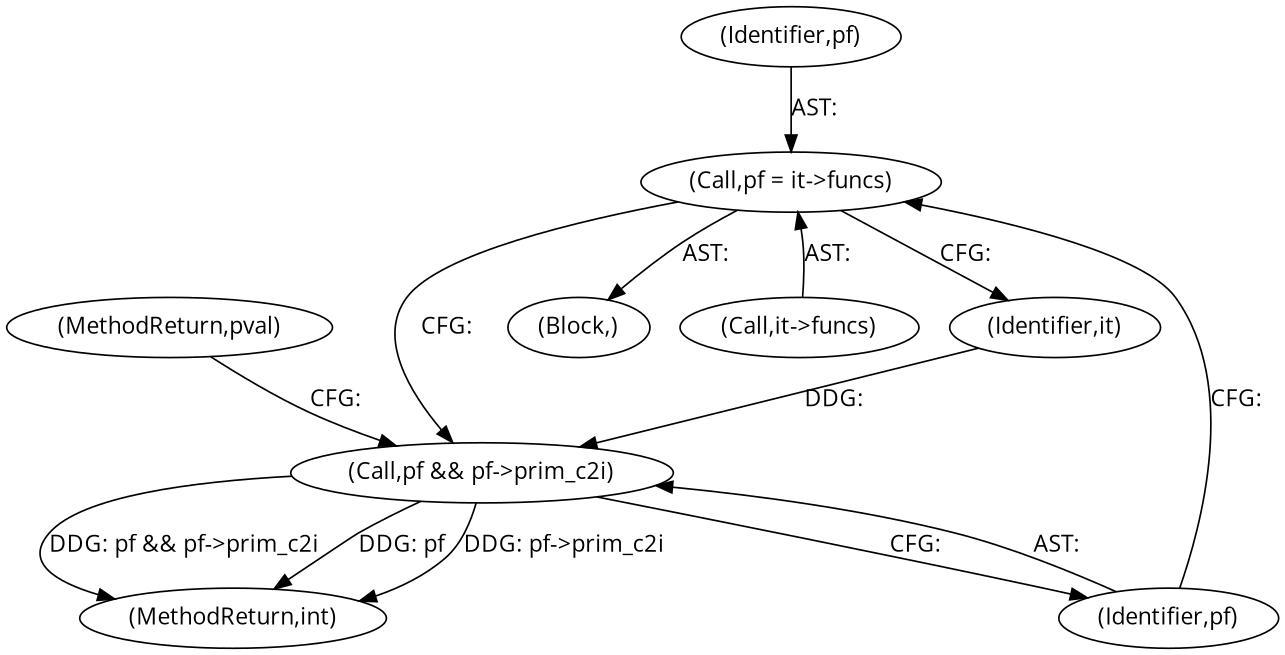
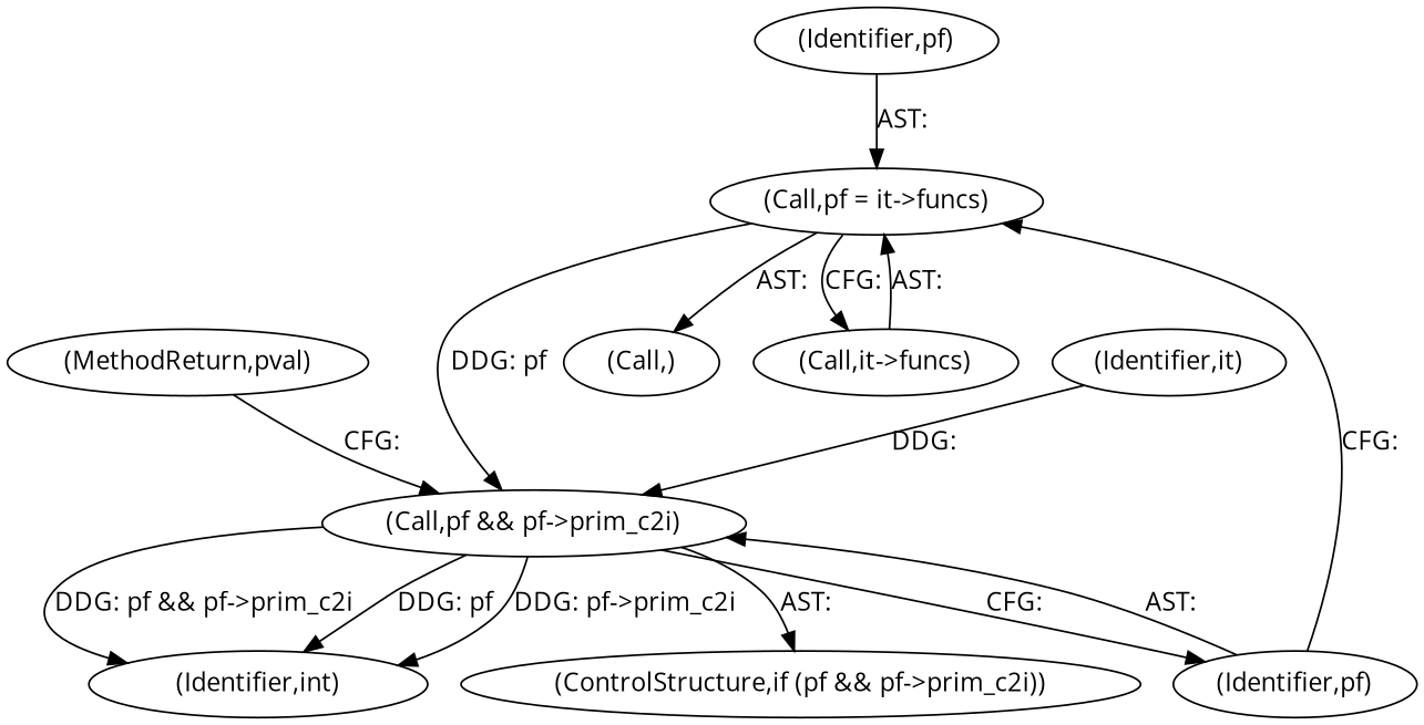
  digraph {
    fontname="Open Sans"
    node [fontname="Open Sans"]
    edge [fontname="Open Sans"]
    n1 [label="(Call,pf = it->funcs)"]
    n2 [label="(Call,pf && pf->prim_c2i)"]
-   n3 [label="(Block,)"]
+   n3 [label="(Call,)"]
    n4 [label="(Call,it->funcs)"]
-   n5 [label="(MethodReturn,int)"]
+   n5 [label="(Identifier,int)"]
+   n6 [label="(ControlStructure,if (pf && pf->prim_c2i))"]
    n7 [label="(Identifier,pf)"]
    n8 [label="(MethodReturn,pval)"]
    n9 [label="(Identifier,it)"]
    n10 [label="(Identifier,pf)"]
-   n1 -> n2 [label="CFG: "]
+   n1 -> n2 [label="DDG: pf"]
    n1 -> n3 [label="AST: "]
-   n1 -> n9 [label="CFG: "]
+   n1 -> n4 [label="CFG: "]
    n2 -> n5 [label="DDG: pf && pf->prim_c2i"]
    n2 -> n5 [label="DDG: pf"]
    n2 -> n5 [label="DDG: pf->prim_c2i"]
+   n2 -> n6 [label="AST: "]
    n2 -> n7 [label="CFG: "]
    n4 -> n1 [label="AST: "]
    n7 -> n1 [label="CFG: "]
    n7 -> n2 [label="AST: "]
    n8 -> n2 [label="CFG: "]
    n9 -> n2 [label="DDG: "]
    n10 -> n1 [label="AST: "]
  }
